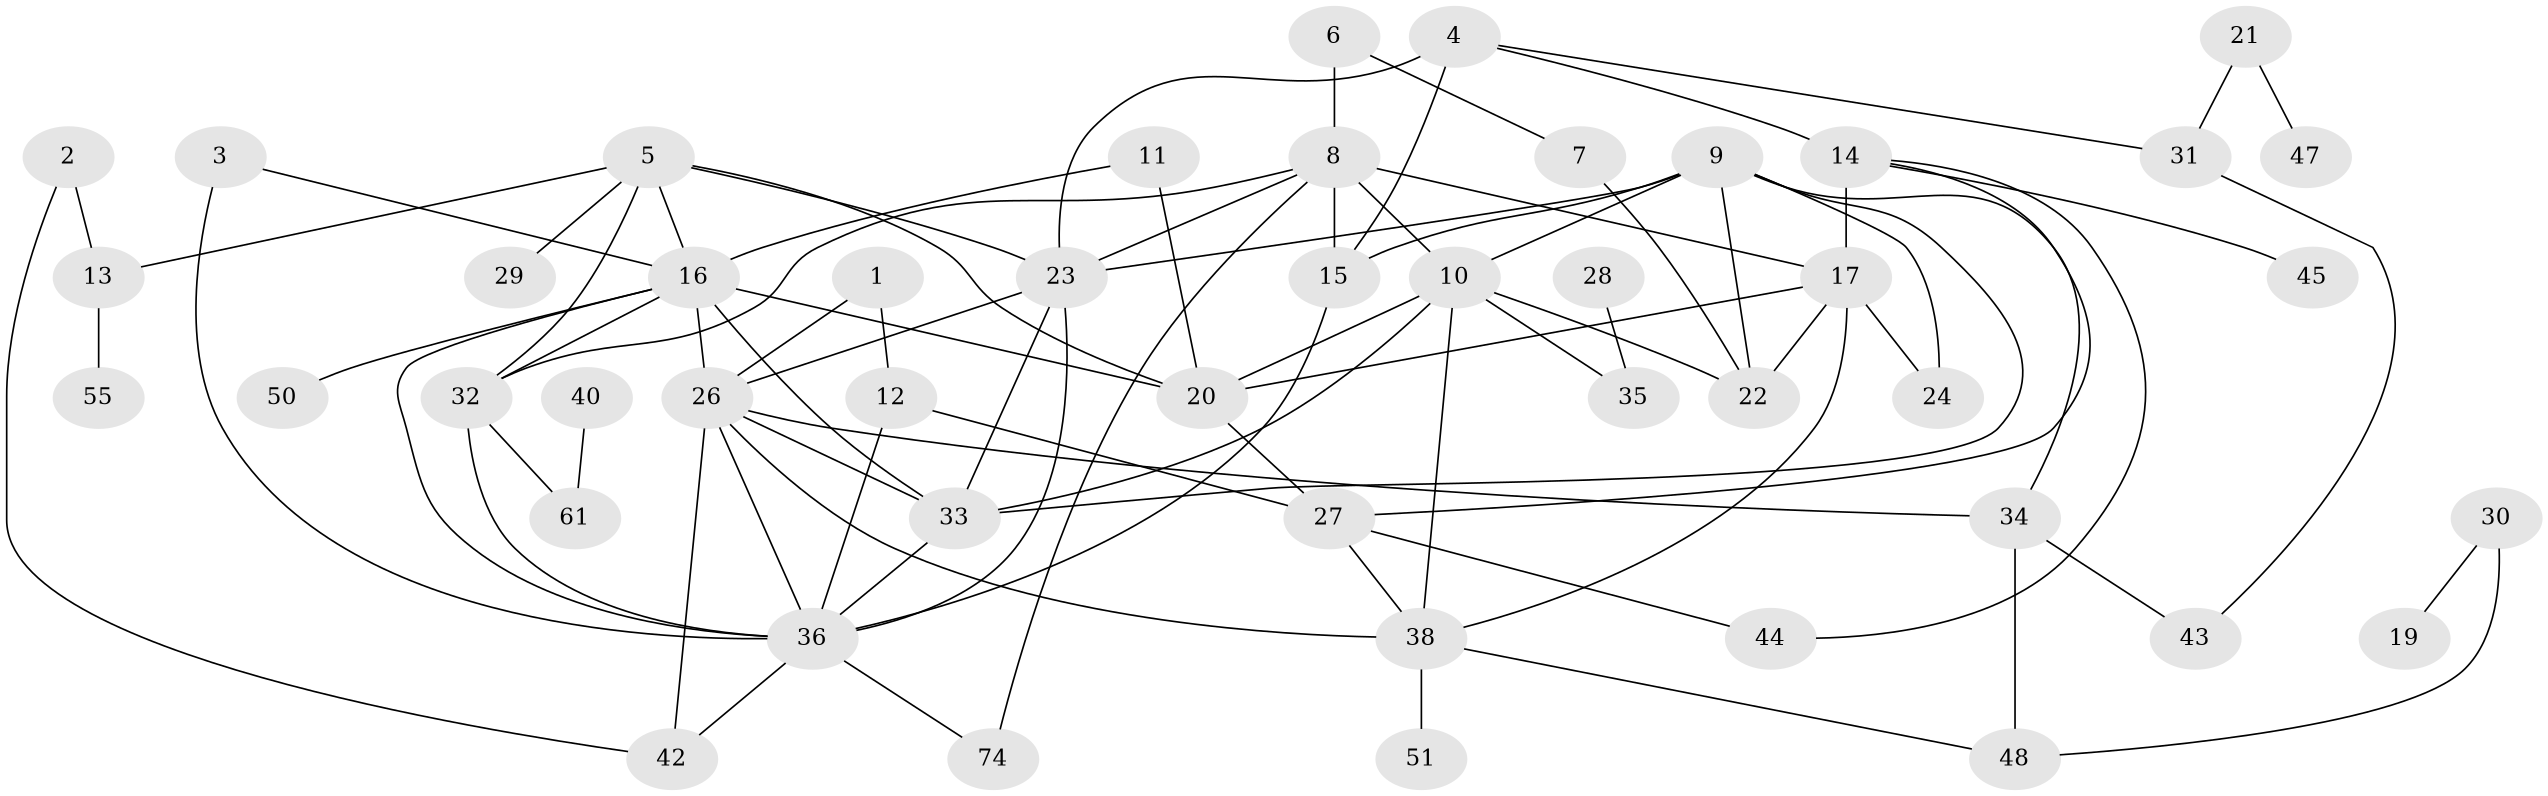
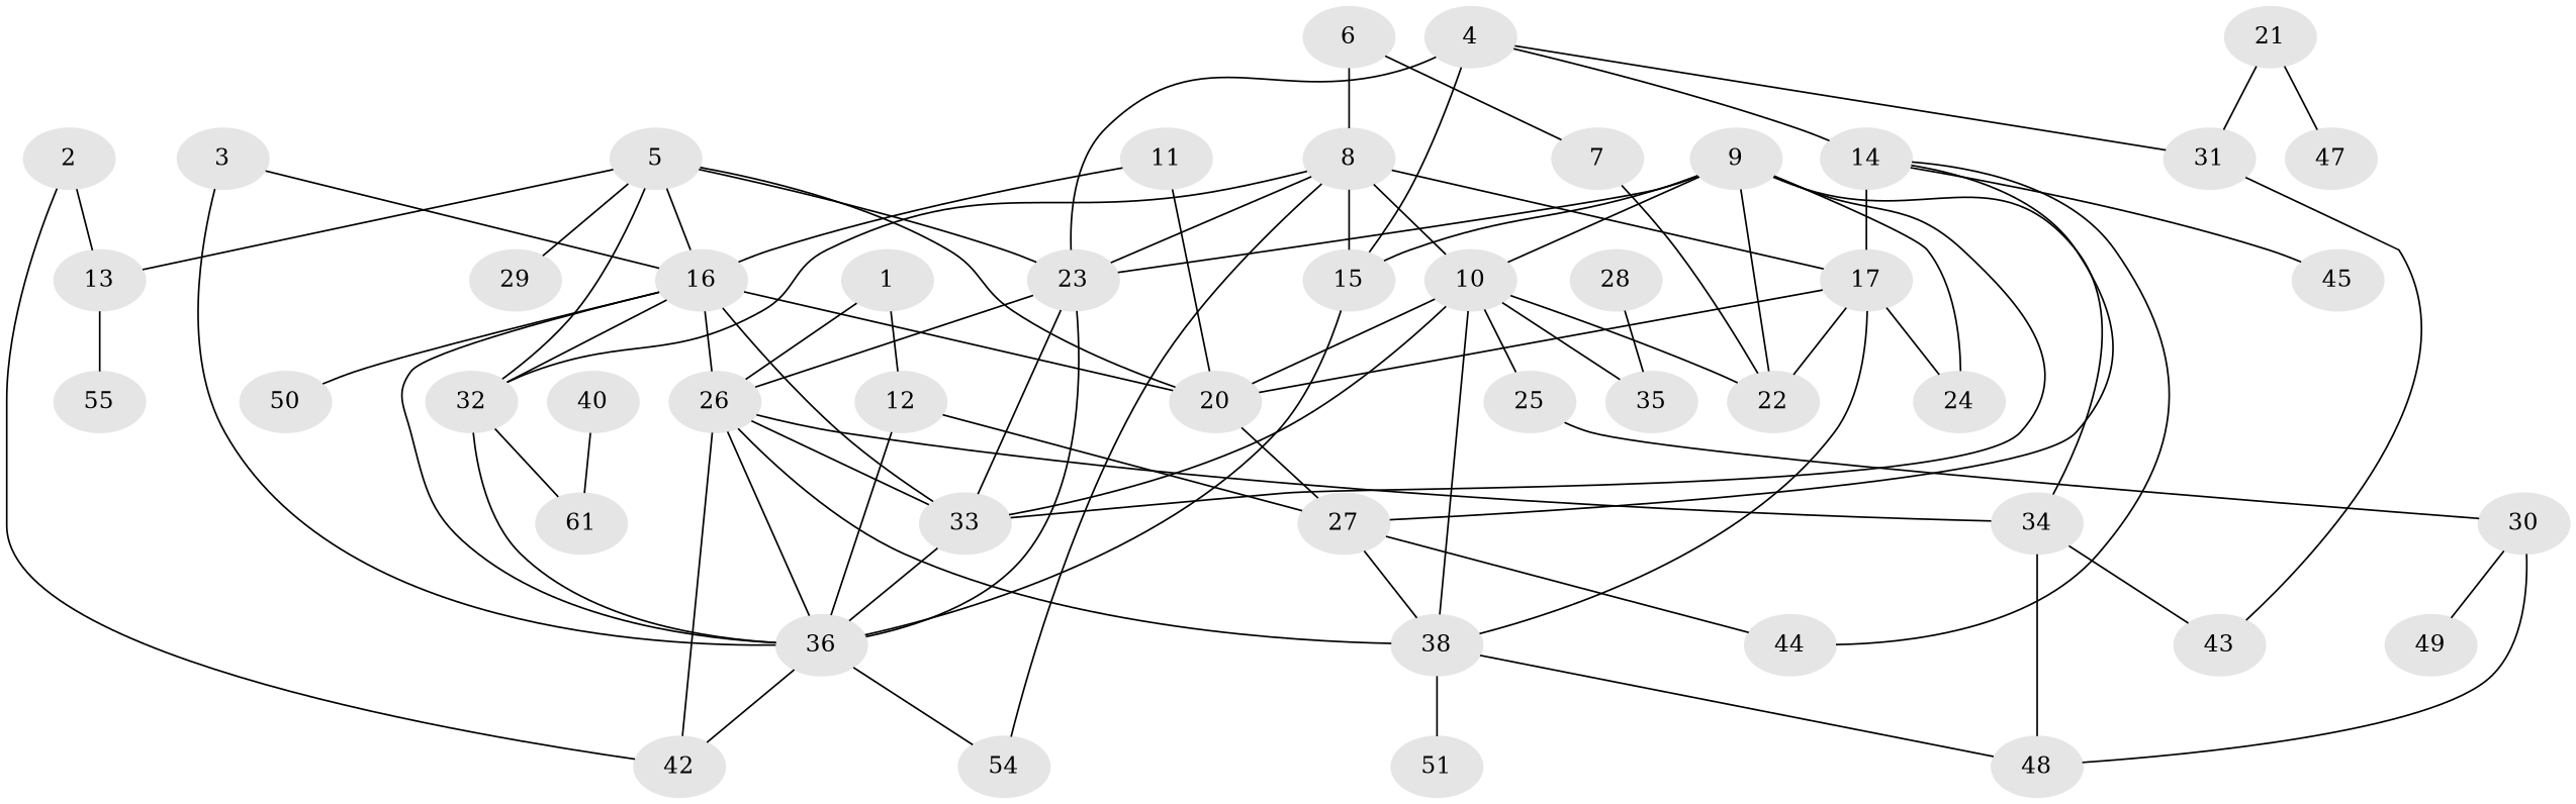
  graph {
    fontname="DejaVu Serif"
    node [color=gray90 fontname="DejaVu Serif" style=filled]
    edge [fontname="DejaVu Serif" weight=1.0]
    1
    12
    26
    36
    27
    42
    33
    34
    38
    2
    13
    55
    3
    16
    20
    32
    50
-   54 [label=74]
+   54
    4
    14
    15
    23
    31
    17
    44
    45
    43
    5
    29
    n30 [label=61]
    6
    7
    8
    22
    10
+   25
    35
    24
    9
    48
    30
    51
    11
    21
    47
-   49 [label=19]
+   49
    28
    40
    1 -- 12
    1 -- 26
    12 -- 36
    12 -- 27
    26 -- 36
    26 -- 42
    26 -- 33
    26 -- 34 [weight=2.0]
    26 -- 38
    36 -- 42
    36 -- 54
    27 -- 38
    27 -- 44
    33 -- 36
    34 -- 43
    34 -- 48
    38 -- 48
    38 -- 51
    2 -- 42
    2 -- 13
    13 -- 55
    3 -- 36
    3 -- 16
    16 -- 26
    16 -- 36
    16 -- 33
    16 -- 20 [weight=4.0]
    16 -- 32
    16 -- 50
    20 -- 27
    32 -- 36
    32 -- n30
    4 -- 14
    4 -- 15
    4 -- 23 [weight=2.0]
    4 -- 31
    14 -- 27
    14 -- 17 [weight=3.0]
    14 -- 44
    14 -- 45
    15 -- 36
    23 -- 26
    23 -- 36
    23 -- 33
    31 -- 43
    17 -- 38
    17 -- 20
    17 -- 22
    17 -- 24
    5 -- 13
    5 -- 16
    5 -- 20
    5 -- 32
    5 -- 23
    5 -- 29
    6 -- 7
    6 -- 8
    7 -- 22
    8 -- 32
    8 -- 54
    8 -- 15
    8 -- 23
    8 -- 17 [weight=2.0]
    8 -- 10
    10 -- 33
    10 -- 38 [weight=2.0]
    10 -- 20 [weight=2.0]
    10 -- 22
+   10 -- 25
    10 -- 35
+   25 -- 30
    9 -- 33
    9 -- 34
    9 -- 15
    9 -- 23
    9 -- 22
    9 -- 10 [weight=2.0]
    9 -- 24
    30 -- 48
    30 -- 49
    11 -- 16
    11 -- 20
    21 -- 31
    21 -- 47
    28 -- 35
    40 -- n30
  }
